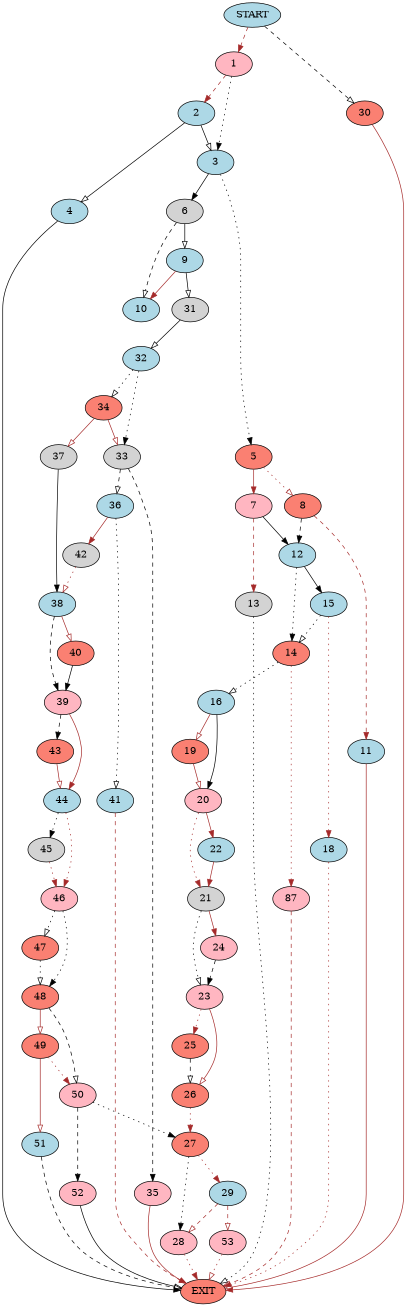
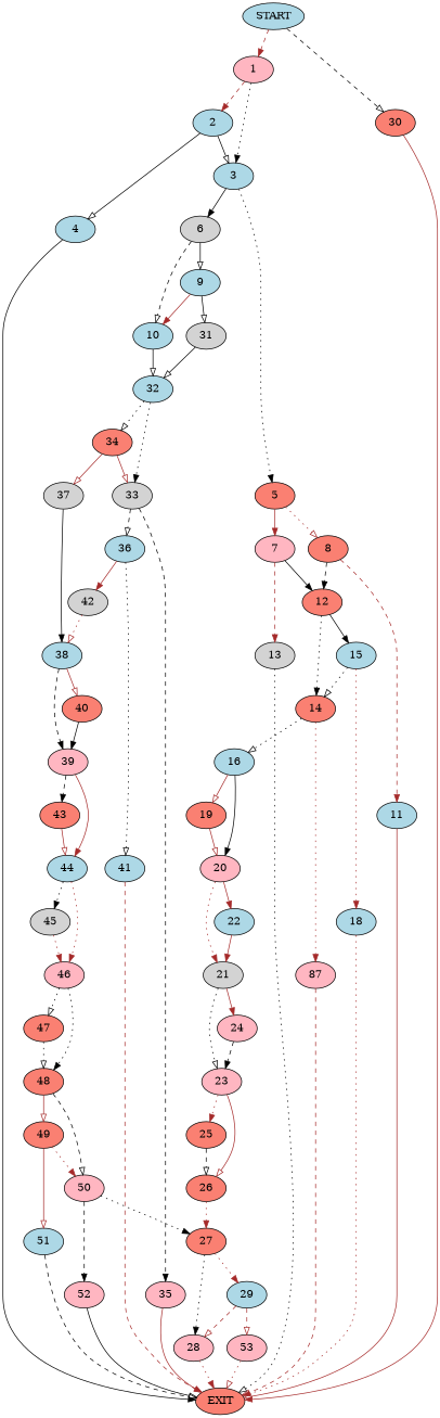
  digraph {
    node [fillcolor=lightblue style=filled]
    edge [arrowhead=normal color=black style=solid]
    n1 [label=START]
    1 [fillcolor=lightpink]
    30 [fillcolor=salmon]
    2
    3
    n6 [fillcolor=salmon label=EXIT]
    4
    5 [fillcolor=salmon]
    6 [fillcolor=lightgrey]
    7 [fillcolor=lightpink]
    8 [fillcolor=salmon]
    9
    10
-   12
+   12 [fillcolor=salmon]
    13 [fillcolor=lightgrey]
    11
    31 [fillcolor=lightgrey]
    32
    14 [fillcolor=salmon]
    15
    33 [fillcolor=lightgrey]
    34 [fillcolor=salmon]
    16
    n24 [fillcolor=lightpink label=87]
    18
    19 [fillcolor=salmon]
    20 [fillcolor=lightpink]
    21 [fillcolor=lightgrey]
    22
    23 [fillcolor=lightpink]
    24 [fillcolor=lightpink]
    25 [fillcolor=salmon]
    26 [fillcolor=salmon]
    27 [fillcolor=salmon]
    28 [fillcolor=lightpink]
    29
    53 [fillcolor=lightpink]
    35 [fillcolor=lightpink]
    36
    37 [fillcolor=lightgrey]
    41
    42 [fillcolor=lightgrey]
    38
    39 [fillcolor=lightpink]
    40 [fillcolor=salmon]
    43 [fillcolor=salmon]
    44
    45 [fillcolor=lightgrey]
    46 [fillcolor=lightpink]
    47 [fillcolor=salmon]
    48 [fillcolor=salmon]
    49 [fillcolor=salmon]
    50 [fillcolor=lightpink]
    51
    52 [fillcolor=lightpink]
    n1 -> 1 [color=brown style=dashed]
    n1 -> 30 [arrowhead=onormal style=dashed]
    1 -> 2 [color=brown style=dashed]
    1 -> 3 [style=dotted]
    30 -> n6 [color=brown]
    2 -> 3 [arrowhead=onormal]
    2 -> 4 [arrowhead=onormal]
    3 -> 5 [style=dotted]
    3 -> 6
    4 -> n6
    5 -> 7 [color=brown]
    5 -> 8 [arrowhead=onormal color=brown style=dotted]
    6 -> 9 [arrowhead=onormal]
    6 -> 10 [arrowhead=onormal style=dashed]
    7 -> 12
    7 -> 13 [color=brown style=dashed]
    8 -> 12 [style=dashed]
    8 -> 11 [color=brown style=dashed]
    9 -> 10 [color=brown]
    9 -> 31 [arrowhead=onormal]
+   10 -> 32 [arrowhead=onormal]
    12 -> 14 [style=dotted]
    12 -> 15
    13 -> n6 [arrowhead=onormal style=dotted]
    11 -> n6 [arrowhead=onormal color=brown]
    31 -> 32 [arrowhead=onormal]
    32 -> 33 [style=dotted]
    32 -> 34 [arrowhead=onormal style=dotted]
    14 -> 16 [arrowhead=onormal style=dotted]
    14 -> n24 [color=brown style=dotted]
    15 -> 14 [arrowhead=onormal style=dotted]
    15 -> 18 [color=brown style=dotted]
    33 -> 35 [style=dashed]
    33 -> 36 [arrowhead=onormal style=dashed]
    34 -> 33 [arrowhead=onormal color=brown]
    34 -> 37 [arrowhead=onormal color=brown]
    16 -> 19 [arrowhead=onormal color=brown]
    16 -> 20
    n24 -> n6 [arrowhead=onormal color=brown style=dashed]
    18 -> n6 [color=brown style=dotted]
    19 -> 20 [arrowhead=onormal color=brown]
    20 -> 21 [color=brown style=dotted]
    20 -> 22 [color=brown]
    21 -> 23 [arrowhead=onormal style=dotted]
    21 -> 24 [color=brown]
    22 -> 21 [color=brown]
    23 -> 25 [color=brown style=dotted]
    23 -> 26 [arrowhead=onormal color=brown]
    24 -> 23 [style=dashed]
    25 -> 26 [arrowhead=onormal style=dashed]
    26 -> 27 [color=brown style=dotted]
    27 -> 28 [style=dotted]
    27 -> 29 [color=brown style=dotted]
    28 -> n6 [color=brown style=dotted]
    29 -> 28 [arrowhead=onormal color=brown style=dashed]
    29 -> 53 [arrowhead=onormal color=brown style=dashed]
    53 -> n6 [arrowhead=onormal color=brown style=dotted]
    35 -> n6 [arrowhead=onormal color=brown]
    36 -> 41 [arrowhead=onormal style=dotted]
    36 -> 42 [color=brown]
    37 -> 38
    41 -> n6 [color=brown style=dashed]
    42 -> 38 [arrowhead=onormal color=brown style=dotted]
    38 -> 39 [style=dashed]
    38 -> 40 [arrowhead=onormal color=brown]
    39 -> 43 [style=dashed]
    39 -> 44 [color=brown]
    40 -> 39
    43 -> 44 [arrowhead=onormal color=brown]
    44 -> 45 [style=dotted]
    44 -> 46 [color=brown style=dotted]
    45 -> 46 [color=brown style=dotted]
    46 -> 47 [arrowhead=onormal style=dotted]
    46 -> 48 [style=dotted]
    47 -> 48 [arrowhead=onormal style=dotted]
    48 -> 49 [arrowhead=onormal color=brown]
    48 -> 50 [arrowhead=onormal style=dashed]
    49 -> 50 [color=brown style=dotted]
    49 -> 51 [arrowhead=onormal color=brown]
    50 -> 27 [style=dotted]
    50 -> 52 [style=dashed]
    51 -> n6 [arrowhead=onormal style=dashed]
    52 -> n6 [arrowhead=onormal]
  }
